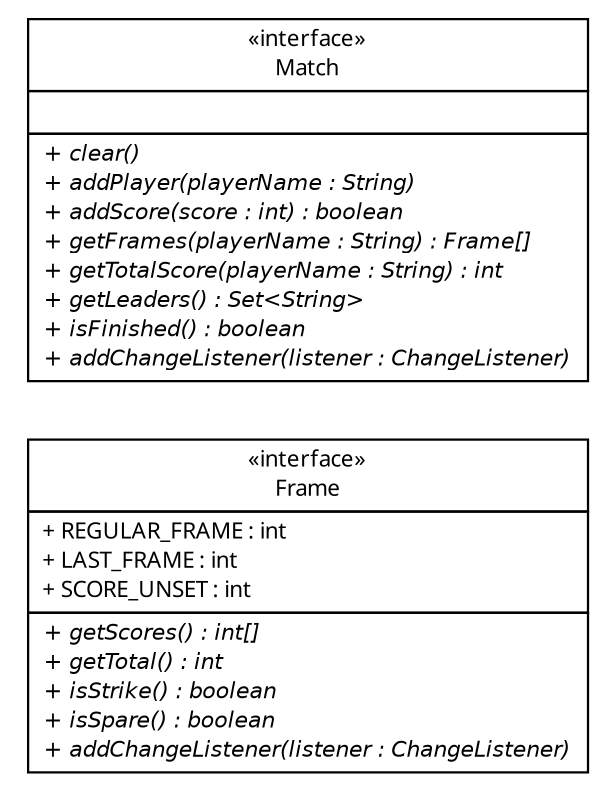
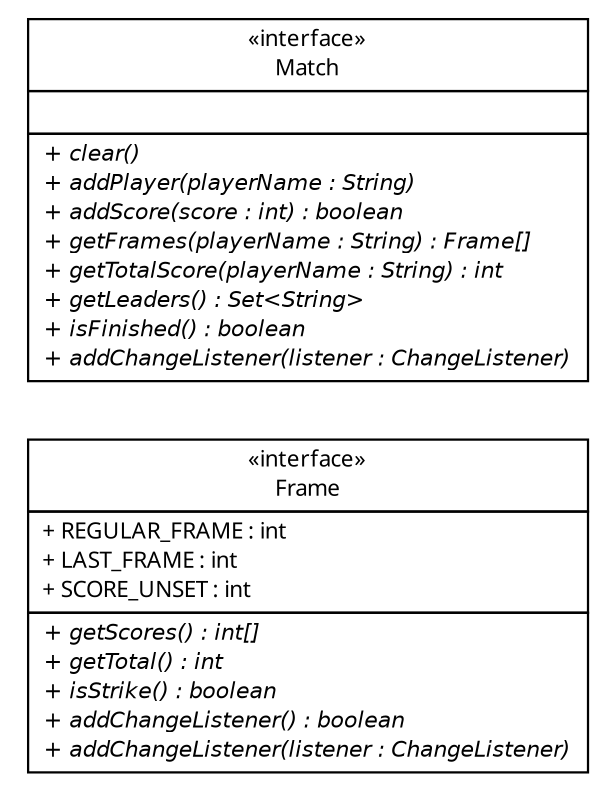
  digraph {
    nodesep=0.25
    ranksep=0.5
    rankdir=LR
    fontname="Noto Sans"
    node [fontcolor=black fontname="Noto Sans" fontsize=10.0 shape=plaintext]
-   n1 [label=<<table title="thmuggleton.model.Frame" border="0" cellborder="1" cellspacing="0" cellpadding="2" port="p" href="./Frame.html"> 		<tr><td><table border="0" cellspacing="0" cellpadding="1"> <tr><td align="center" balign="center"> &#171;interface&#187; </td></tr> <tr><td align="center" balign="center"> Frame </td></tr> 		</table></td></tr> 		<tr><td><table border="0" cellspacing="0" cellpadding="1"> <tr><td align="left" balign="left"> + REGULAR_FRAME : int </td></tr> <tr><td align="left" balign="left"> + LAST_FRAME : int </td></tr> <tr><td align="left" balign="left"> + SCORE_UNSET : int </td></tr> 		</table></td></tr> 		<tr><td><table border="0" cellspacing="0" cellpadding="1"> <tr><td align="left" balign="left"><font face="Helvetica-Oblique" point-size="10.0"> + getScores() : int[] </font></td></tr> <tr><td align="left" balign="left"><font face="Helvetica-Oblique" point-size="10.0"> + getTotal() : int </font></td></tr> <tr><td align="left" balign="left"><font face="Helvetica-Oblique" point-size="10.0"> + isStrike() : boolean </font></td></tr> <tr><td align="left" balign="left"><font face="Helvetica-Oblique" point-size="10.0"> + isSpare() : boolean </font></td></tr> <tr><td align="left" balign="left"><font face="Helvetica-Oblique" point-size="10.0"> + addChangeListener(listener : ChangeListener) </font></td></tr> 		</table></td></tr> 		</table>>]
+   n1 [label=<<table title="thmuggleton.model.Frame" border="0" cellborder="1" cellspacing="0" cellpadding="2" port="p" href="./Frame.html"> 		<tr><td><table border="0" cellspacing="0" cellpadding="1"> <tr><td align="center" balign="center"> &#171;interface&#187; </td></tr> <tr><td align="center" balign="center"> Frame </td></tr> 		</table></td></tr> 		<tr><td><table border="0" cellspacing="0" cellpadding="1"> <tr><td align="left" balign="left"> + REGULAR_FRAME : int </td></tr> <tr><td align="left" balign="left"> + LAST_FRAME : int </td></tr> <tr><td align="left" balign="left"> + SCORE_UNSET : int </td></tr> 		</table></td></tr> 		<tr><td><table border="0" cellspacing="0" cellpadding="1"> <tr><td align="left" balign="left"><font face="Helvetica-Oblique" point-size="10.0"> + getScores() : int[] </font></td></tr> <tr><td align="left" balign="left"><font face="Helvetica-Oblique" point-size="10.0"> + getTotal() : int </font></td></tr> <tr><td align="left" balign="left"><font face="Helvetica-Oblique" point-size="10.0"> + isStrike() : boolean </font></td></tr> <tr><td align="left" balign="left"><font face="Helvetica-Oblique" point-size="10.0"> + addChangeListener() : boolean </font></td></tr> <tr><td align="left" balign="left"><font face="Helvetica-Oblique" point-size="10.0"> + addChangeListener(listener : ChangeListener) </font></td></tr> 		</table></td></tr> 		</table>>]
    n2 [label=<<table title="thmuggleton.model.Match" border="0" cellborder="1" cellspacing="0" cellpadding="2" port="p" href="./Match.html"> 		<tr><td><table border="0" cellspacing="0" cellpadding="1"> <tr><td align="center" balign="center"> &#171;interface&#187; </td></tr> <tr><td align="center" balign="center"> Match </td></tr> 		</table></td></tr> 		<tr><td><table border="0" cellspacing="0" cellpadding="1"> <tr><td align="left" balign="left">  </td></tr> 		</table></td></tr> 		<tr><td><table border="0" cellspacing="0" cellpadding="1"> <tr><td align="left" balign="left"><font face="Helvetica-Oblique" point-size="10.0"> + clear() </font></td></tr> <tr><td align="left" balign="left"><font face="Helvetica-Oblique" point-size="10.0"> + addPlayer(playerName : String) </font></td></tr> <tr><td align="left" balign="left"><font face="Helvetica-Oblique" point-size="10.0"> + addScore(score : int) : boolean </font></td></tr> <tr><td align="left" balign="left"><font face="Helvetica-Oblique" point-size="10.0"> + getFrames(playerName : String) : Frame[] </font></td></tr> <tr><td align="left" balign="left"><font face="Helvetica-Oblique" point-size="10.0"> + getTotalScore(playerName : String) : int </font></td></tr> <tr><td align="left" balign="left"><font face="Helvetica-Oblique" point-size="10.0"> + getLeaders() : Set&lt;String&gt; </font></td></tr> <tr><td align="left" balign="left"><font face="Helvetica-Oblique" point-size="10.0"> + isFinished() : boolean </font></td></tr> <tr><td align="left" balign="left"><font face="Helvetica-Oblique" point-size="10.0"> + addChangeListener(listener : ChangeListener) </font></td></tr> 		</table></td></tr> 		</table>>]
  }
